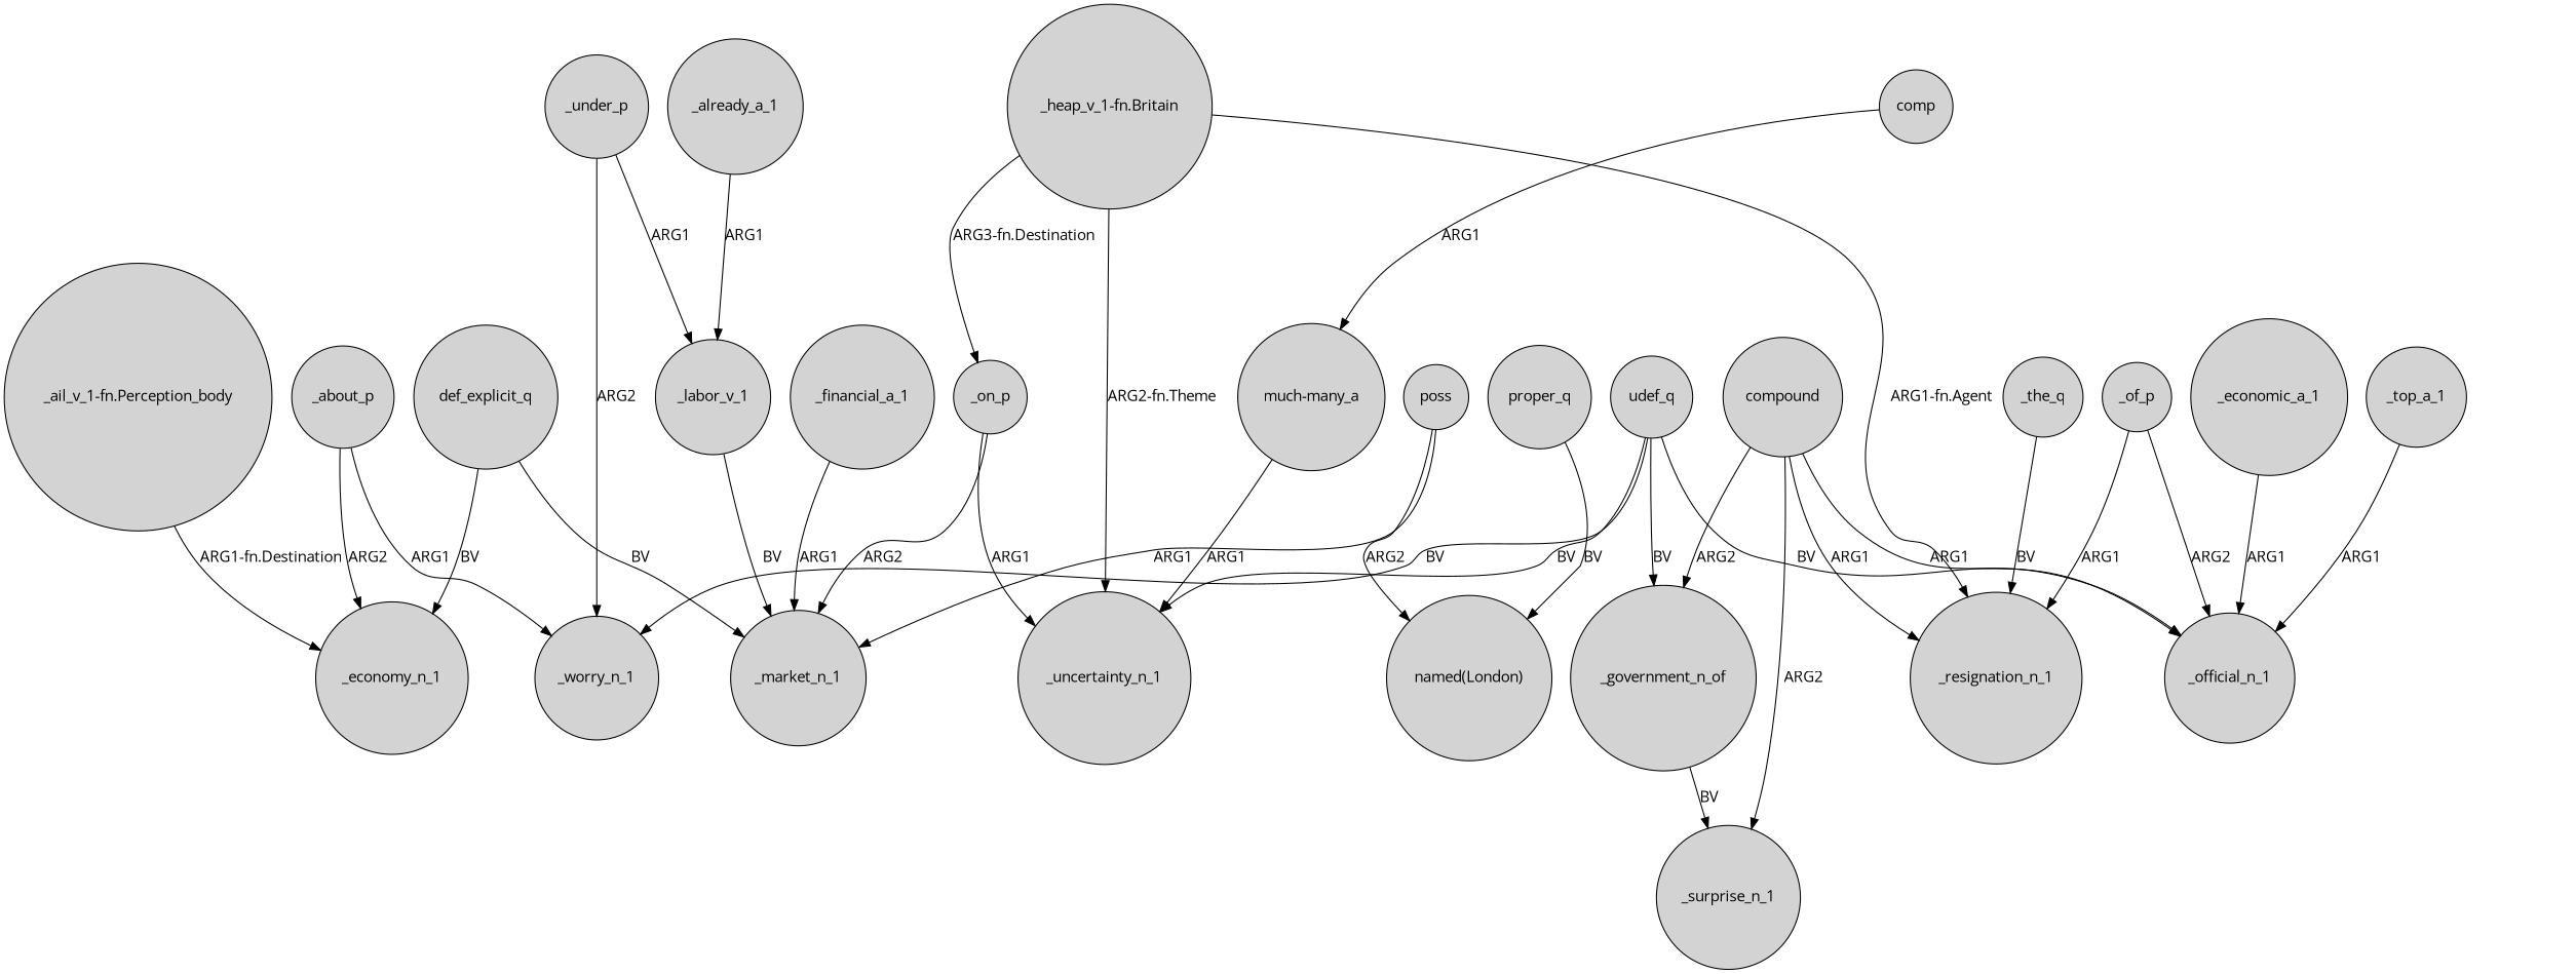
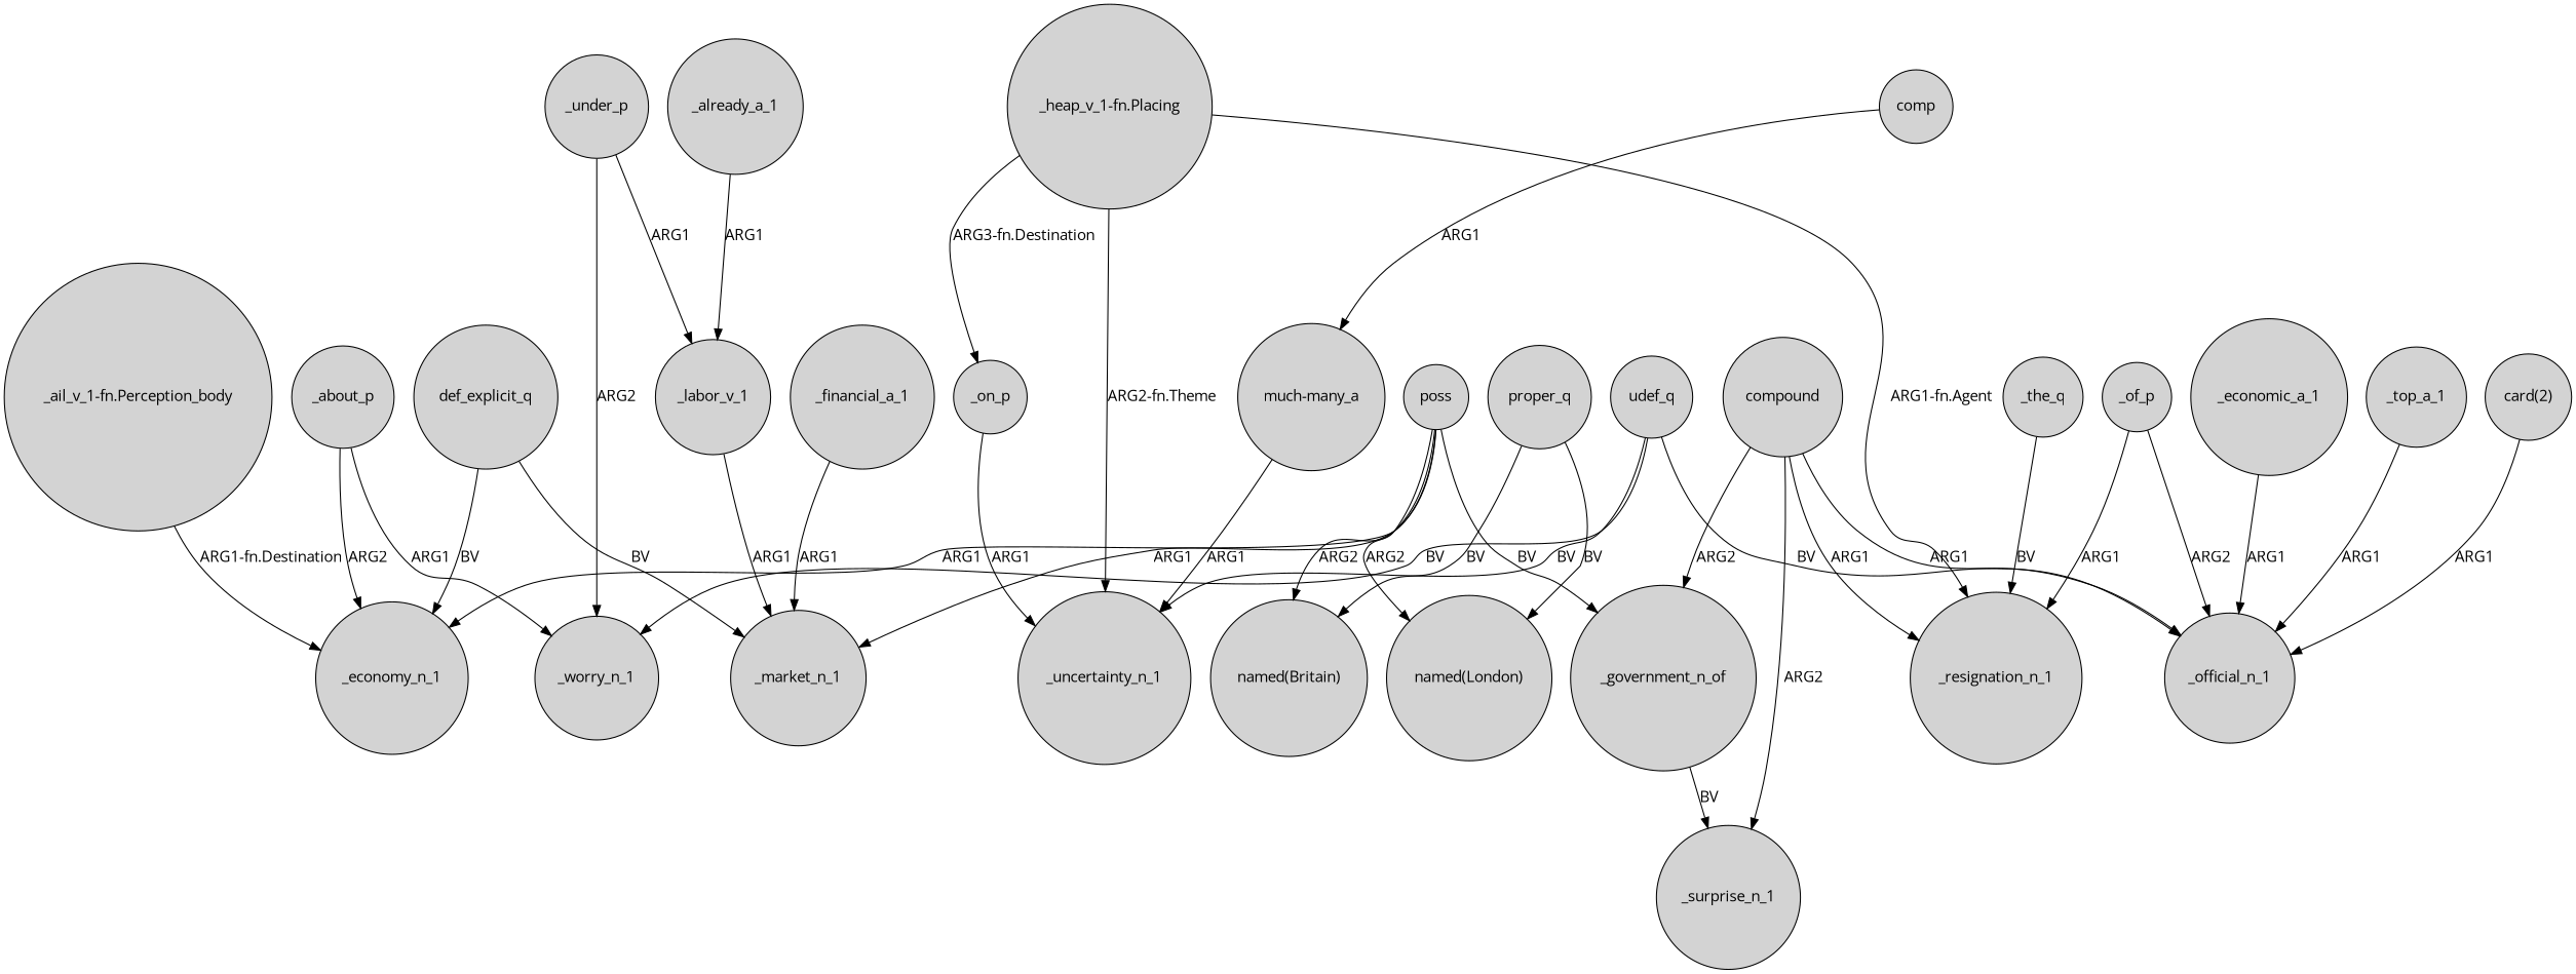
  digraph {
    fontname="Open Sans"
    node [fontname="Open Sans" shape=circle style=filled]
    edge [fontname="Open Sans"]
    "_ail_v_1-fn.Perception_body"
    _economy_n_1
    _of_p
    _official_n_1
    _resignation_n_1
    _on_p
    _uncertainty_n_1
    _market_n_1
    compound
    _government_n_of
    _surprise_n_1
    udef_q
    _worry_n_1
    def_explicit_q
    _about_p
    _under_p
    _labor_v_1
    _economic_a_1
    poss
    "named(London)"
-   "_heap_v_1-fn.Placing" [label="_heap_v_1-fn.Britain"]
+   "named(Britain)"
+   "_heap_v_1-fn.Placing"
    _financial_a_1
    _the_q
    comp
    "much-many_a"
    _top_a_1
    proper_q
+   "card(2)"
    _already_a_1
    "_ail_v_1-fn.Perception_body" -> _economy_n_1 [label="ARG1-fn.Destination"]
    _of_p -> _official_n_1 [label=ARG2]
    _of_p -> _resignation_n_1 [label=ARG1]
    _on_p -> _uncertainty_n_1 [label=ARG1]
-   _on_p -> _market_n_1 [label=ARG2]
    compound -> _official_n_1 [label=ARG1]
    compound -> _resignation_n_1 [label=ARG1]
    compound -> _government_n_of [label=ARG2]
    compound -> _surprise_n_1 [label=ARG2]
    _government_n_of -> _surprise_n_1 [label=BV]
    udef_q -> _official_n_1 [label=BV]
    udef_q -> _uncertainty_n_1 [label=BV]
-   udef_q -> _government_n_of [label=BV]
+   poss -> _government_n_of [label=BV]
    udef_q -> _worry_n_1 [label=BV]
    def_explicit_q -> _economy_n_1 [label=BV]
    def_explicit_q -> _market_n_1 [label=BV]
    _about_p -> _economy_n_1 [label=ARG2]
    _about_p -> _worry_n_1 [label=ARG1]
    _under_p -> _worry_n_1 [label=ARG2]
    _under_p -> _labor_v_1 [label=ARG1]
-   _labor_v_1 -> _market_n_1 [label=BV]
+   _labor_v_1 -> _market_n_1 [label=ARG1]
    _economic_a_1 -> _official_n_1 [label=ARG1]
+   poss -> _economy_n_1 [label=ARG1]
    poss -> _market_n_1 [label=ARG1]
    poss -> "named(London)" [label=ARG2]
+   poss -> "named(Britain)" [label=ARG2]
    "_heap_v_1-fn.Placing" -> _resignation_n_1 [label="ARG1-fn.Agent"]
    "_heap_v_1-fn.Placing" -> _on_p [label="ARG3-fn.Destination"]
    "_heap_v_1-fn.Placing" -> _uncertainty_n_1 [label="ARG2-fn.Theme"]
    _financial_a_1 -> _market_n_1 [label=ARG1]
    _the_q -> _resignation_n_1 [label=BV]
    comp -> "much-many_a" [label=ARG1]
    "much-many_a" -> _uncertainty_n_1 [label=ARG1]
    _top_a_1 -> _official_n_1 [label=ARG1]
    proper_q -> "named(London)" [label=BV]
+   proper_q -> "named(Britain)" [label=BV]
+   "card(2)" -> _official_n_1 [label=ARG1]
    _already_a_1 -> _labor_v_1 [label=ARG1]
  }
